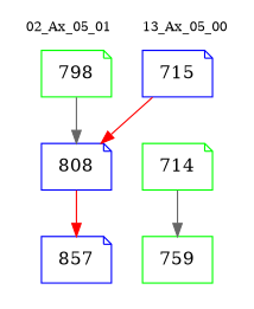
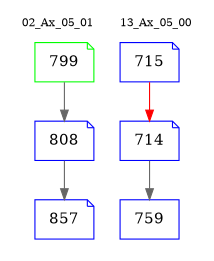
  digraph {
    node [color=blue shape=note]
    edge [color=red]
    n1 [label=808]
-   n2 [color=green label=798]
+   n2 [color=green label=799]
    n3 [label=857]
    n4 [label=715]
-   n5 [color=green label=714]
-   n6 [color=green label=759 shape=box]
+   n5 [label=714]
+   n6 [label=759 shape=box]
    subgraph cluster_1 {
      color=white
      fontsize=10
      label="02_Ax_05_01"
      n1
      n2
      n3
    }
    subgraph cluster_2 {
      color=white
      fontsize=10
      label="13_Ax_05_00"
      n4
      n5
      n6
    }
-   n1 -> n3
+   n1 -> n3 [color=gray40]
    n2 -> n1 [color=gray40]
-   n4 -> n1
+   n4 -> n5
    n5 -> n6 [color=gray40]
  }
